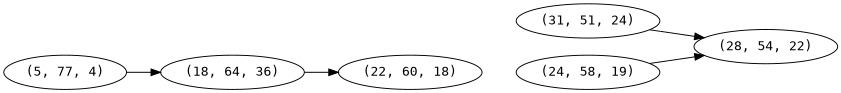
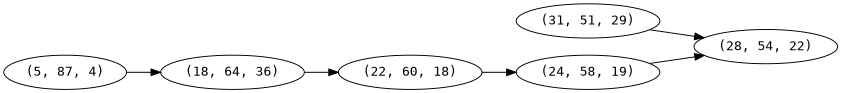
  digraph {
    fontname="DejaVu Sans Mono"
    rankdir=LR
    node [fontname="DejaVu Sans Mono"]
    edge [fontname="DejaVu Sans Mono"]
    n1 [label="(18, 64, 36)"]
-   "(5, 77, 4)"
+   "(5, 77, 4)" [label="(5, 87, 4)"]
    "(22, 60, 18)"
    "(24, 58, 19)"
    "(28, 54, 22)"
-   "(31, 51, 24)"
+   "(31, 51, 24)" [label="(31, 51, 29)"]
    n1 -> "(22, 60, 18)"
    "(5, 77, 4)" -> n1
+   "(22, 60, 18)" -> "(24, 58, 19)"
    "(24, 58, 19)" -> "(28, 54, 22)"
    "(31, 51, 24)" -> "(28, 54, 22)"
  }
